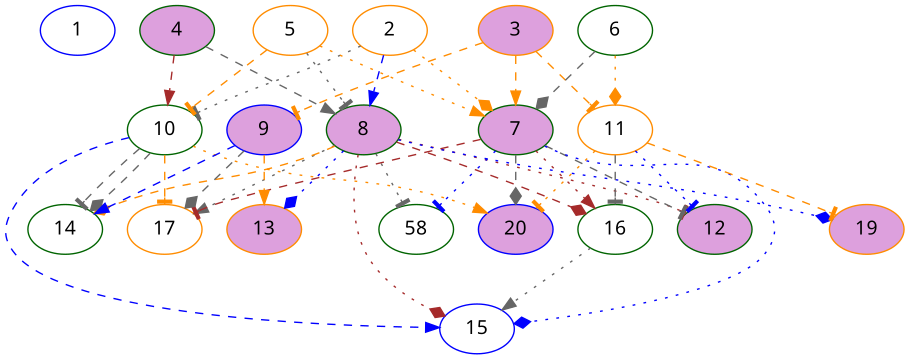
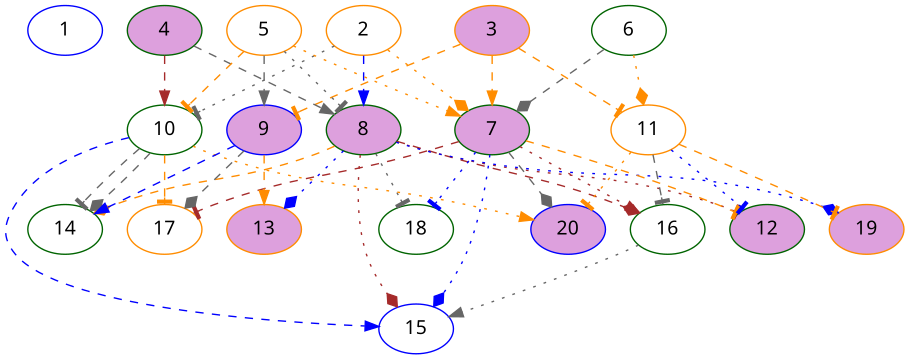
  digraph {
    fontname="Noto Sans"
    node [alpha=0.08 color=darkgreen fillcolor=white fontname="Noto Sans" style=filled]
    edge [arrowhead=tee color=darkorange fontname="Noto Sans" style=dashed]
    1 [alpha=0.15 color=blue expect_size=51677184]
    2 [color=darkorange expect_size=46714880]
    8 [alpha=0.17 expect_size=34980864 fillcolor=plum]
    10 [alpha=0.02 expect_size=10732544]
    7 [alpha=0.19 expect_size=7512064 fillcolor=plum]
    12 [alpha=0.05 expect_size=32546816 fillcolor=plum]
    15 [alpha=0.07 color=blue expect_size=51962880]
    16 [alpha=0.19 expect_size=10609664]
    17 [alpha=0.03 color=darkorange expect_size=38529024]
-   18 [expect_size=35829760 label=58]
+   18 [expect_size=35829760]
    13 [color=darkorange expect_size=52115456 fillcolor=plum]
    14 [alpha=0.10 expect_size=15129600]
    19 [color=darkorange expect_size=28183552 fillcolor=plum]
    20 [alpha=0.10 color=blue expect_size=29253632 fillcolor=plum]
    3 [alpha=0.04 color=darkorange expect_size=11122688 fillcolor=plum]
    9 [alpha=0.00 color=blue expect_size=30501888 fillcolor=plum]
    11 [alpha=0.04 color=darkorange expect_size=45192192]
    4 [alpha=0.16 expect_size=38287360 fillcolor=plum]
    5 [alpha=0.02 color=darkorange expect_size=33931264]
    6 [alpha=0.12 expect_size=16925696]
    2 -> 8 [arrowhead=normal color=blue]
    2 -> 10 [color=gray40 style=dotted]
    2 -> 7 [arrowhead=diamond style=dotted]
    8 -> 12 [color=brown style=dotted]
    8 -> 15 [arrowhead=diamond color=brown style=dotted]
    8 -> 16 [arrowhead=diamond color=brown]
-   8 -> 17 [arrowhead=normal color=gray40 style=dotted]
    8 -> 18 [color=gray40 style=dotted]
    8 -> 13 [arrowhead=diamond color=blue style=dotted]
    8 -> 14 [arrowhead=diamond]
    8 -> 19 [arrowhead=diamond color=blue style=dotted]
    10 -> 15 [arrowhead=normal color=blue]
    10 -> 17
    10 -> 14 [color=gray40]
    10 -> 14 [arrowhead=diamond color=gray40]
    10 -> 20 [arrowhead=normal style=dotted]
-   7 -> 12 [color=gray40]
+   7 -> 12
    7 -> 15 [arrowhead=diamond color=blue style=dotted]
    7 -> 16 [arrowhead=normal color=brown style=dotted]
    7 -> 17 [color=brown]
    7 -> 18 [color=blue style=dotted]
    7 -> 20 [arrowhead=diamond color=gray40]
    16 -> 15 [arrowhead=normal color=gray40 style=dotted]
    3 -> 7 [arrowhead=normal]
    3 -> 9
    3 -> 11
    9 -> 17 [arrowhead=diamond color=gray40]
    9 -> 13 [arrowhead=normal]
    9 -> 14 [arrowhead=normal color=blue]
    11 -> 12 [color=blue style=dotted]
    11 -> 16 [color=gray40]
    11 -> 19
    11 -> 20 [style=dotted]
    4 -> 8 [arrowhead=normal color=gray40]
    4 -> 10 [arrowhead=normal color=brown]
    5 -> 8 [color=gray40 style=dotted]
    5 -> 10
    5 -> 7 [arrowhead=normal style=dotted]
+   5 -> 9 [arrowhead=normal color=gray40]
    6 -> 7 [arrowhead=diamond color=gray40]
    6 -> 11 [arrowhead=diamond style=dotted]
  }
